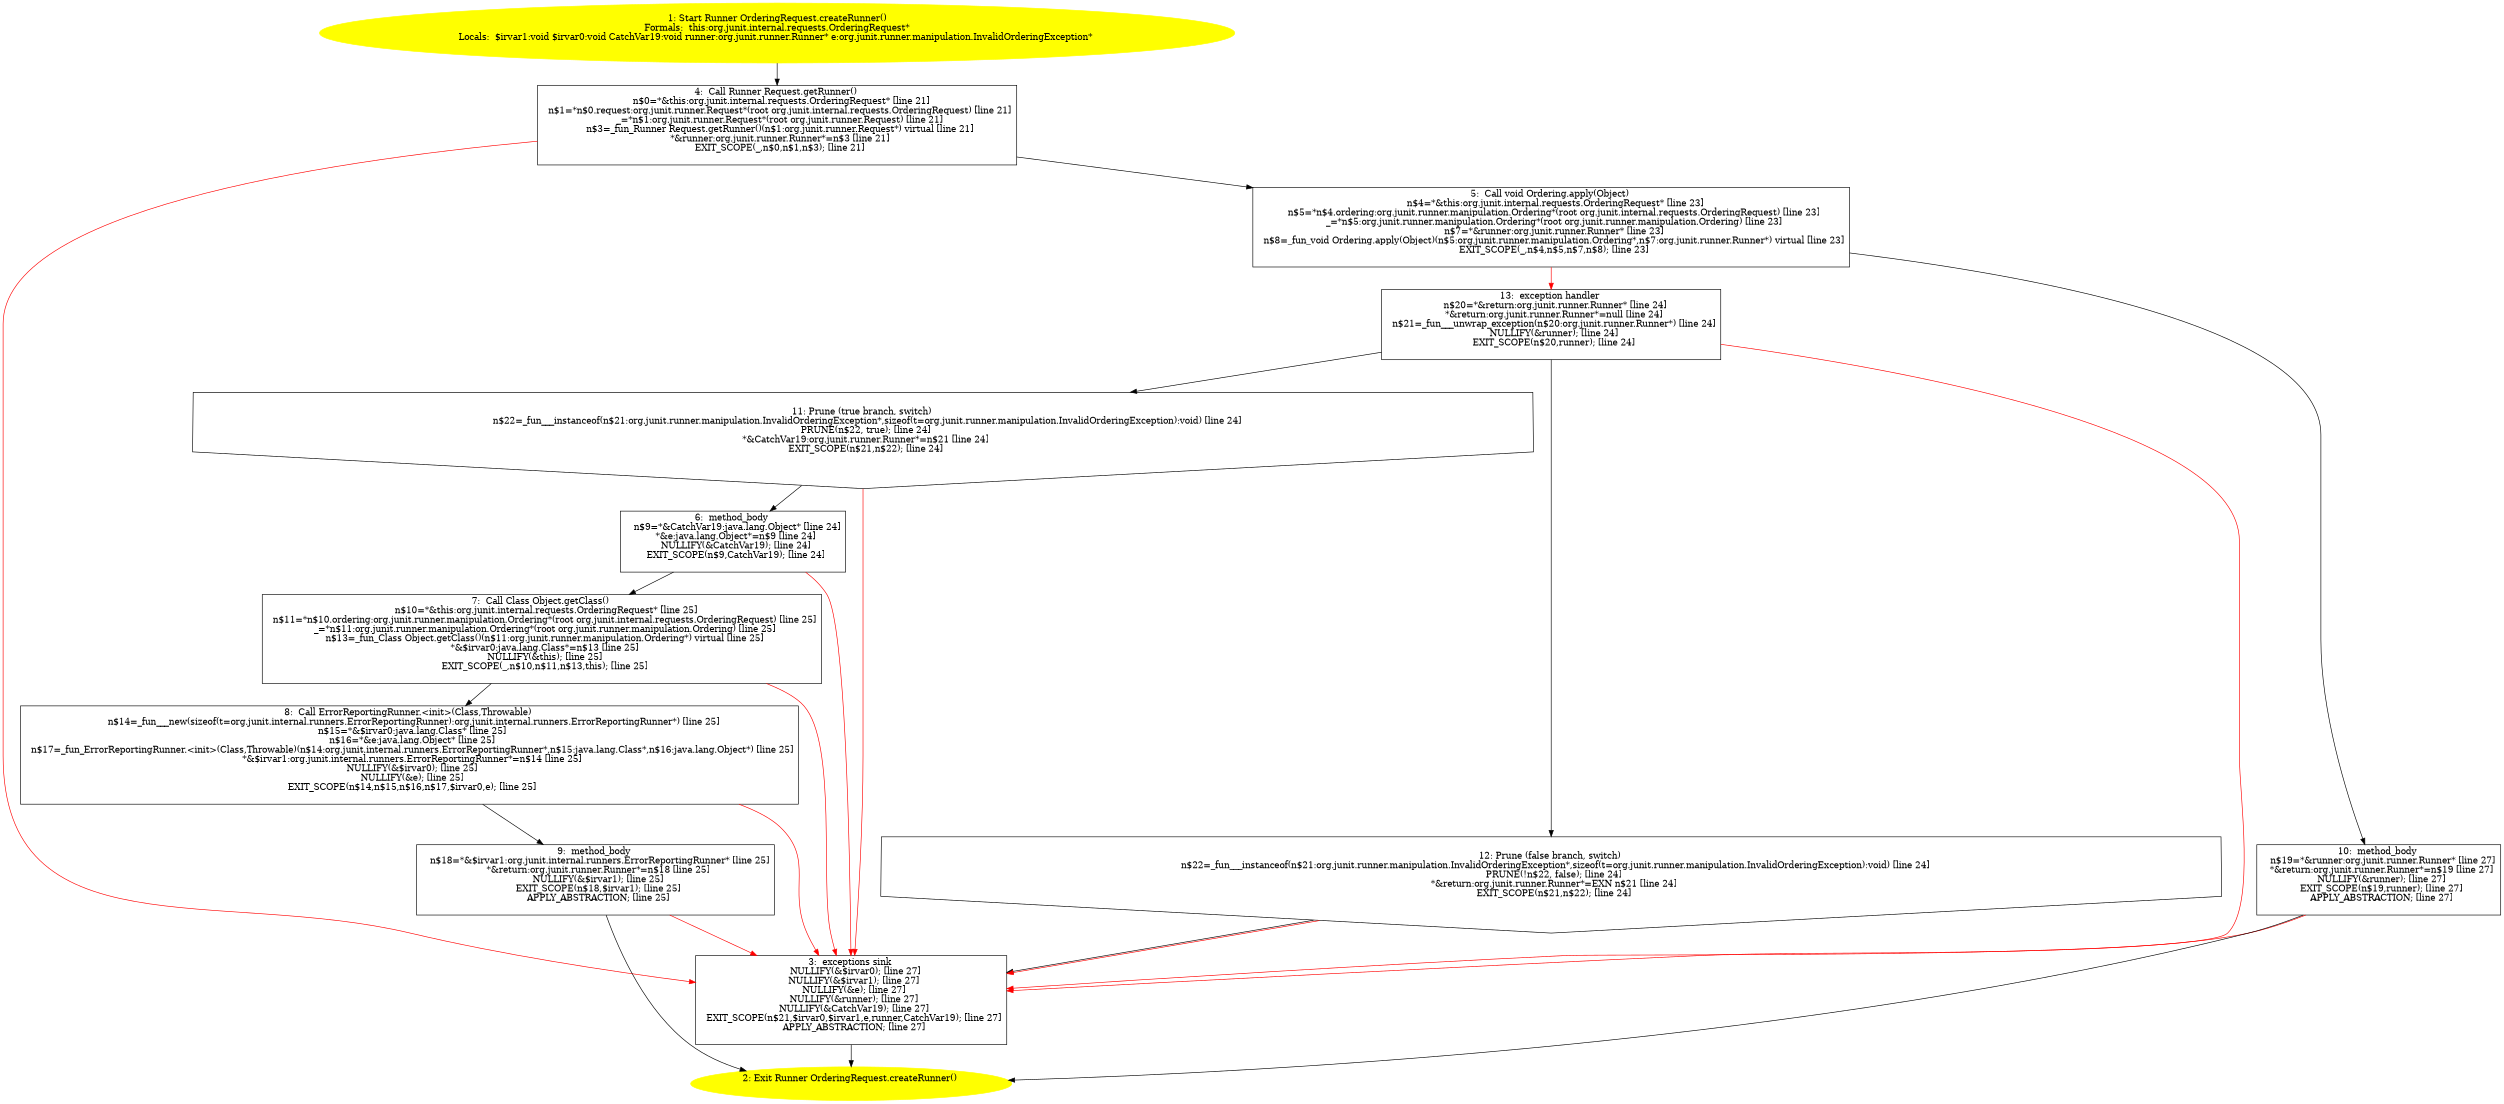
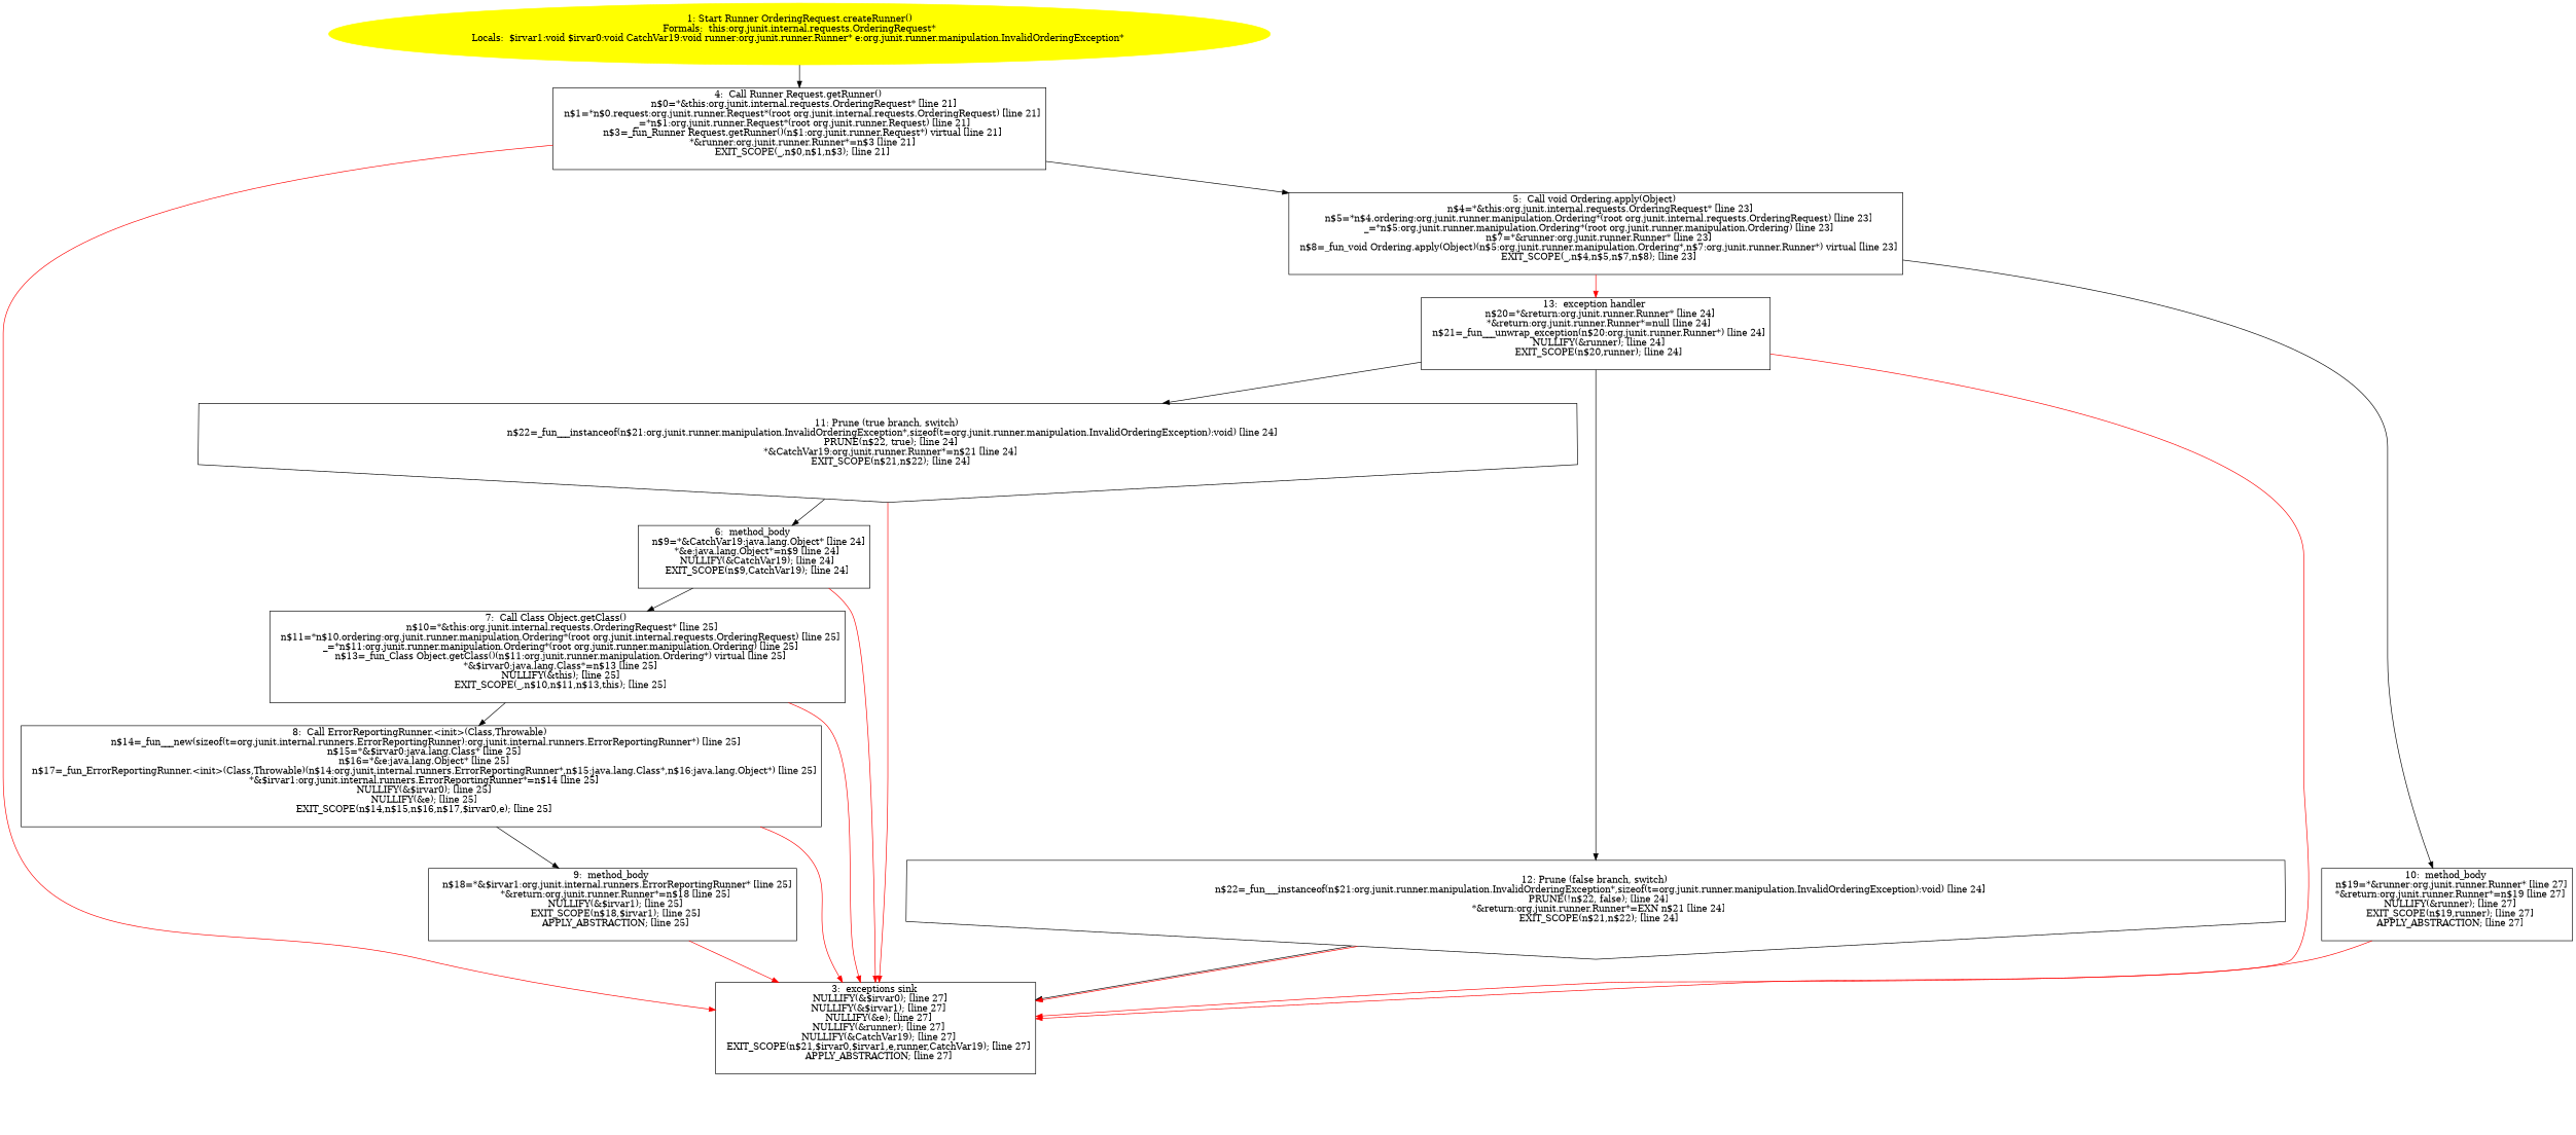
  digraph {
    node [shape=box]
    n1 [color=yellow label="1: Start Runner OrderingRequest.createRunner()\nFormals:  this:org.junit.internal.requests.OrderingRequest*\nLocals:  $irvar1:void $irvar0:void CatchVar19:void runner:org.junit.runner.Runner* e:org.junit.runner.manipulation.InvalidOrderingException* \n  " style=filled shape=""]
    n2 [label="4:  Call Runner Request.getRunner() \n   n$0=*&this:org.junit.internal.requests.OrderingRequest* [line 21]\n  n$1=*n$0.request:org.junit.runner.Request*(root org.junit.internal.requests.OrderingRequest) [line 21]\n  _=*n$1:org.junit.runner.Request*(root org.junit.runner.Request) [line 21]\n  n$3=_fun_Runner Request.getRunner()(n$1:org.junit.runner.Request*) virtual [line 21]\n  *&runner:org.junit.runner.Runner*=n$3 [line 21]\n  EXIT_SCOPE(_,n$0,n$1,n$3); [line 21]\n "]
    n3 [label="3:  exceptions sink \n   NULLIFY(&$irvar0); [line 27]\n  NULLIFY(&$irvar1); [line 27]\n  NULLIFY(&e); [line 27]\n  NULLIFY(&runner); [line 27]\n  NULLIFY(&CatchVar19); [line 27]\n  EXIT_SCOPE(n$21,$irvar0,$irvar1,e,runner,CatchVar19); [line 27]\n  APPLY_ABSTRACTION; [line 27]\n "]
    n4 [label="5:  Call void Ordering.apply(Object) \n   n$4=*&this:org.junit.internal.requests.OrderingRequest* [line 23]\n  n$5=*n$4.ordering:org.junit.runner.manipulation.Ordering*(root org.junit.internal.requests.OrderingRequest) [line 23]\n  _=*n$5:org.junit.runner.manipulation.Ordering*(root org.junit.runner.manipulation.Ordering) [line 23]\n  n$7=*&runner:org.junit.runner.Runner* [line 23]\n  n$8=_fun_void Ordering.apply(Object)(n$5:org.junit.runner.manipulation.Ordering*,n$7:org.junit.runner.Runner*) virtual [line 23]\n  EXIT_SCOPE(_,n$4,n$5,n$7,n$8); [line 23]\n "]
-   n5 [color=yellow label="2: Exit Runner OrderingRequest.createRunner() \n  " style=filled shape=""]
    n6 [label="10:  method_body \n   n$19=*&runner:org.junit.runner.Runner* [line 27]\n  *&return:org.junit.runner.Runner*=n$19 [line 27]\n  NULLIFY(&runner); [line 27]\n  EXIT_SCOPE(n$19,runner); [line 27]\n  APPLY_ABSTRACTION; [line 27]\n "]
    n7 [label="13:  exception handler \n   n$20=*&return:org.junit.runner.Runner* [line 24]\n  *&return:org.junit.runner.Runner*=null [line 24]\n  n$21=_fun___unwrap_exception(n$20:org.junit.runner.Runner*) [line 24]\n  NULLIFY(&runner); [line 24]\n  EXIT_SCOPE(n$20,runner); [line 24]\n "]
    n8 [label="11: Prune (true branch, switch) \n   n$22=_fun___instanceof(n$21:org.junit.runner.manipulation.InvalidOrderingException*,sizeof(t=org.junit.runner.manipulation.InvalidOrderingException):void) [line 24]\n  PRUNE(n$22, true); [line 24]\n  *&CatchVar19:org.junit.runner.Runner*=n$21 [line 24]\n  EXIT_SCOPE(n$21,n$22); [line 24]\n " shape=invhouse]
    n9 [label="12: Prune (false branch, switch) \n   n$22=_fun___instanceof(n$21:org.junit.runner.manipulation.InvalidOrderingException*,sizeof(t=org.junit.runner.manipulation.InvalidOrderingException):void) [line 24]\n  PRUNE(!n$22, false); [line 24]\n  *&return:org.junit.runner.Runner*=EXN n$21 [line 24]\n  EXIT_SCOPE(n$21,n$22); [line 24]\n " shape=invhouse]
    n10 [label="6:  method_body \n   n$9=*&CatchVar19:java.lang.Object* [line 24]\n  *&e:java.lang.Object*=n$9 [line 24]\n  NULLIFY(&CatchVar19); [line 24]\n  EXIT_SCOPE(n$9,CatchVar19); [line 24]\n "]
    n11 [label="7:  Call Class Object.getClass() \n   n$10=*&this:org.junit.internal.requests.OrderingRequest* [line 25]\n  n$11=*n$10.ordering:org.junit.runner.manipulation.Ordering*(root org.junit.internal.requests.OrderingRequest) [line 25]\n  _=*n$11:org.junit.runner.manipulation.Ordering*(root org.junit.runner.manipulation.Ordering) [line 25]\n  n$13=_fun_Class Object.getClass()(n$11:org.junit.runner.manipulation.Ordering*) virtual [line 25]\n  *&$irvar0:java.lang.Class*=n$13 [line 25]\n  NULLIFY(&this); [line 25]\n  EXIT_SCOPE(_,n$10,n$11,n$13,this); [line 25]\n "]
    n12 [label="8:  Call ErrorReportingRunner.<init>(Class,Throwable) \n   n$14=_fun___new(sizeof(t=org.junit.internal.runners.ErrorReportingRunner):org.junit.internal.runners.ErrorReportingRunner*) [line 25]\n  n$15=*&$irvar0:java.lang.Class* [line 25]\n  n$16=*&e:java.lang.Object* [line 25]\n  n$17=_fun_ErrorReportingRunner.<init>(Class,Throwable)(n$14:org.junit.internal.runners.ErrorReportingRunner*,n$15:java.lang.Class*,n$16:java.lang.Object*) [line 25]\n  *&$irvar1:org.junit.internal.runners.ErrorReportingRunner*=n$14 [line 25]\n  NULLIFY(&$irvar0); [line 25]\n  NULLIFY(&e); [line 25]\n  EXIT_SCOPE(n$14,n$15,n$16,n$17,$irvar0,e); [line 25]\n "]
    n13 [label="9:  method_body \n   n$18=*&$irvar1:org.junit.internal.runners.ErrorReportingRunner* [line 25]\n  *&return:org.junit.runner.Runner*=n$18 [line 25]\n  NULLIFY(&$irvar1); [line 25]\n  EXIT_SCOPE(n$18,$irvar1); [line 25]\n  APPLY_ABSTRACTION; [line 25]\n "]
    n1 -> n2
    n2 -> n3 [color=red]
    n2 -> n4
-   n3 -> n5
    n4 -> n6
    n4 -> n7 [color=red]
    n6 -> n3 [color=red]
-   n6 -> n5
    n7 -> n3 [color=red]
    n7 -> n8
    n7 -> n9
    n8 -> n3 [color=red]
    n8 -> n10
    n9 -> n3
    n9 -> n3 [color=red]
    n10 -> n3 [color=red]
    n10 -> n11
    n11 -> n3 [color=red]
    n11 -> n12
    n12 -> n3 [color=red]
    n12 -> n13
    n13 -> n3 [color=red]
-   n13 -> n5
  }
